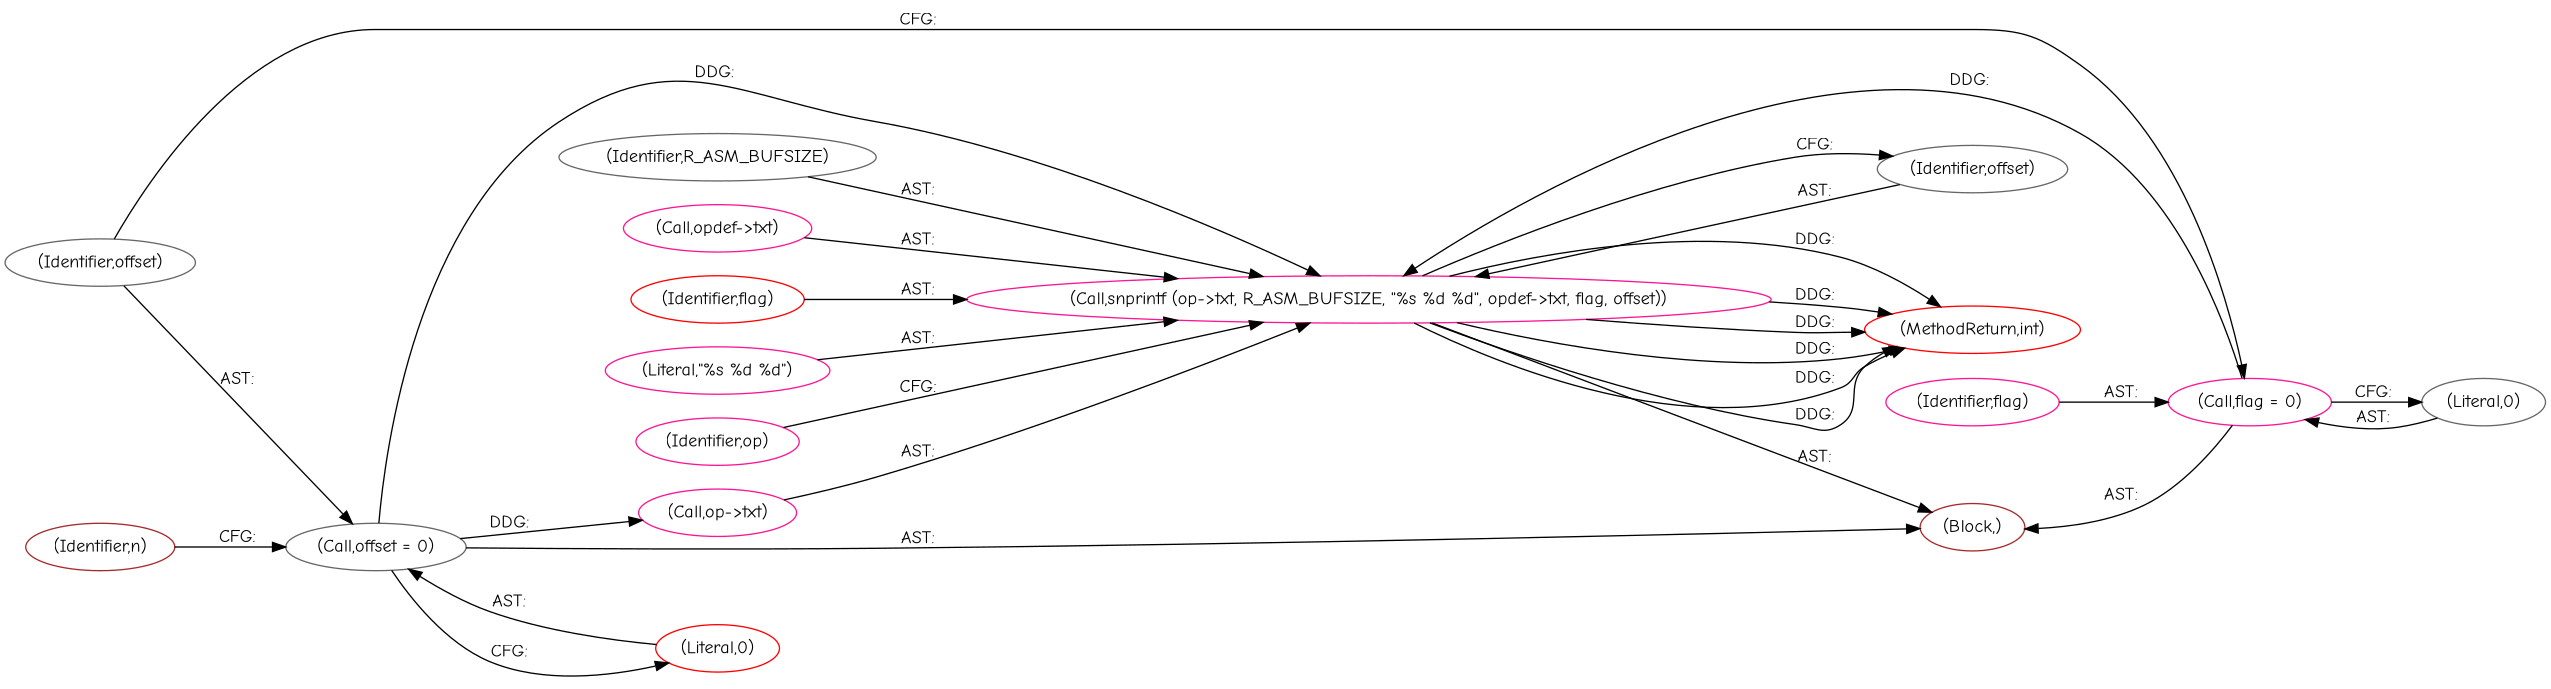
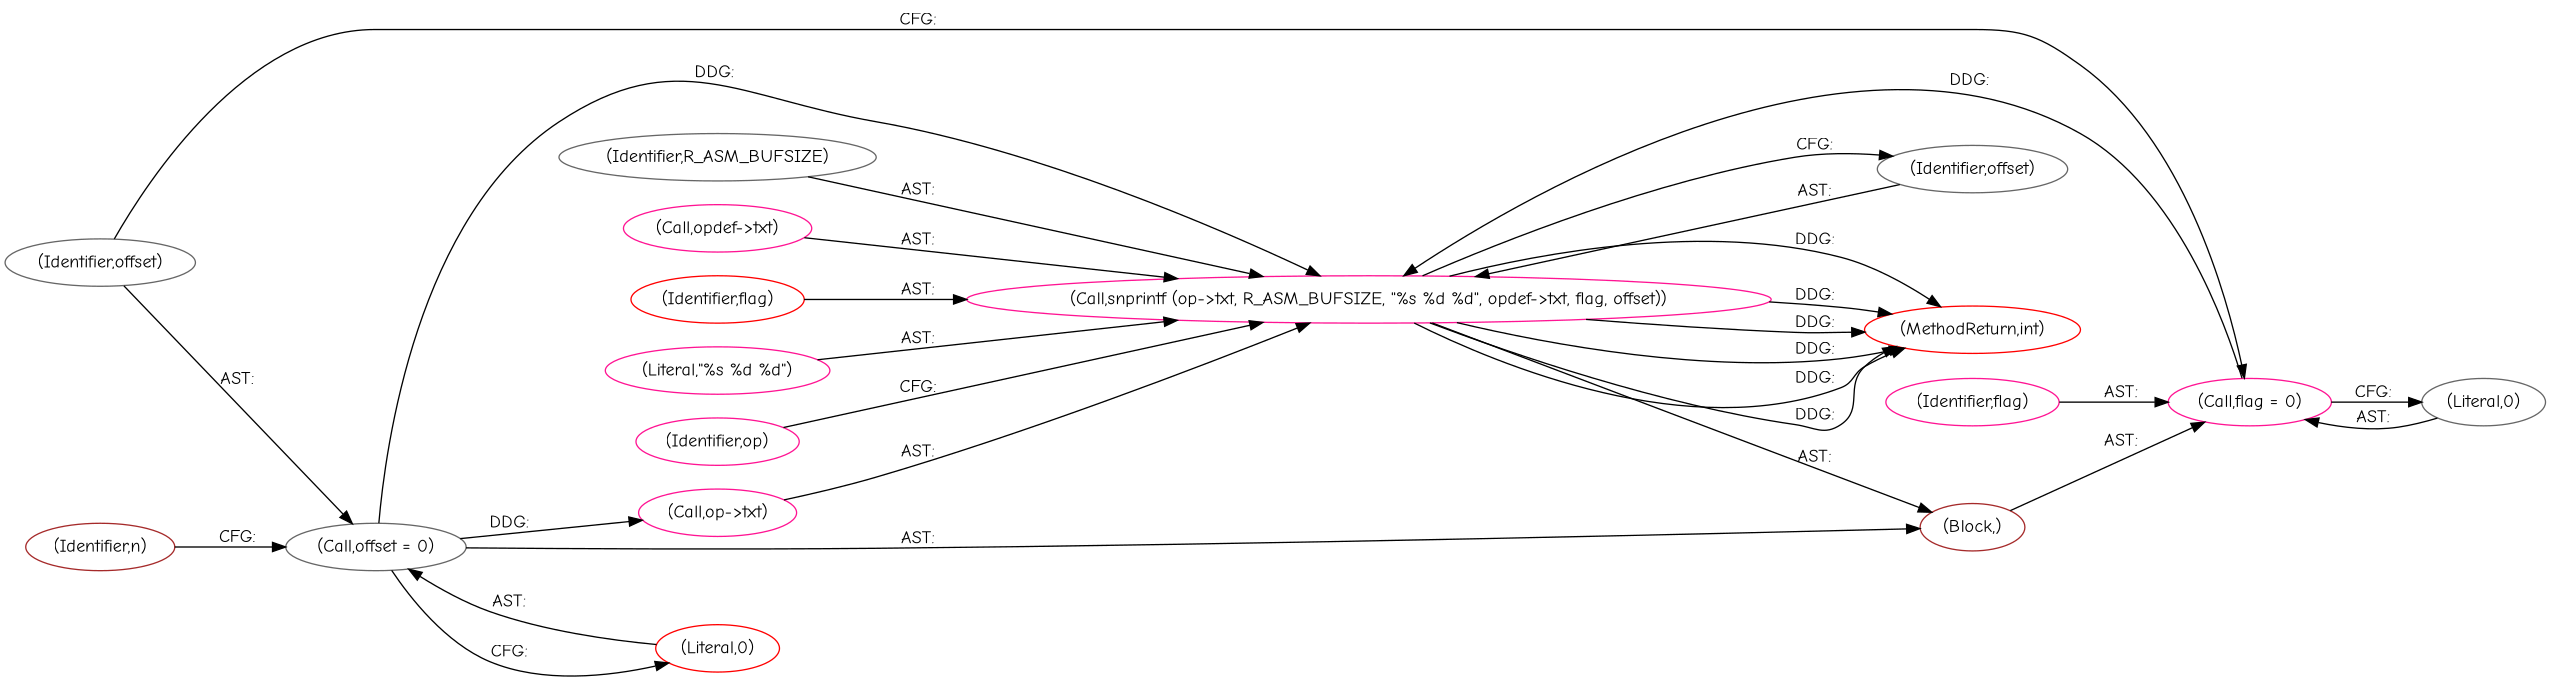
  digraph {
    fontname="Comic Neue"
    rankdir=LR
    node [color=deeppink fontname="Comic Neue"]
    edge [fontname="Comic Neue"]
    n1 [label="(Call,snprintf (op->txt, R_ASM_BUFSIZE, \"%s %d %d\", opdef->txt, flag, offset))"]
    n2 [color=gray40 label="(Identifier,offset)"]
    n3 [color=red label="(MethodReturn,int)"]
    n4 [color=brown label="(Block,)"]
    n5 [label="(Call,flag = 0)"]
    n6 [color=gray40 label="(Literal,0)"]
    n7 [color=gray40 label="(Call,offset = 0)"]
    n8 [color=red label="(Literal,0)"]
    n9 [label="(Call,op->txt)"]
    n10 [color=gray40 label="(Identifier,R_ASM_BUFSIZE)"]
    n11 [label="(Call,opdef->txt)"]
    n12 [color=red label="(Identifier,flag)"]
    n13 [label="(Literal,\"%s %d %d\")"]
    n14 [label="(Identifier,flag)"]
    n15 [color=gray40 label="(Identifier,offset)"]
    n16 [label="(Identifier,op)"]
    n17 [color=brown label="(Identifier,n)"]
    n1 -> n2 [label="CFG: "]
    n1 -> n3 [label="DDG: "]
    n1 -> n3 [label="DDG: "]
    n1 -> n3 [label="DDG: "]
    n1 -> n3 [label="DDG: "]
    n1 -> n3 [label="DDG: "]
    n1 -> n3 [label="DDG: "]
    n1 -> n4 [label="AST: "]
    n2 -> n1 [label="AST: "]
    n5 -> n1 [label="DDG: "]
-   n5 -> n4 [label="AST: "]
+   n4 -> n5 [label="AST: "]
    n5 -> n6 [label="CFG: "]
    n6 -> n5 [label="AST: "]
    n7 -> n1 [label="DDG: "]
    n7 -> n4 [label="AST: "]
    n7 -> n8 [label="CFG: "]
    n7 -> n9 [label="DDG: "]
    n8 -> n7 [label="AST: "]
    n9 -> n1 [label="AST: "]
    n10 -> n1 [label="AST: "]
    n11 -> n1 [label="AST: "]
    n12 -> n1 [label="AST: "]
    n13 -> n1 [label="AST: "]
    n14 -> n5 [label="AST: "]
    n15 -> n5 [label="CFG: "]
    n15 -> n7 [label="AST: "]
    n16 -> n1 [label="CFG: "]
    n17 -> n7 [label="CFG: "]
  }
